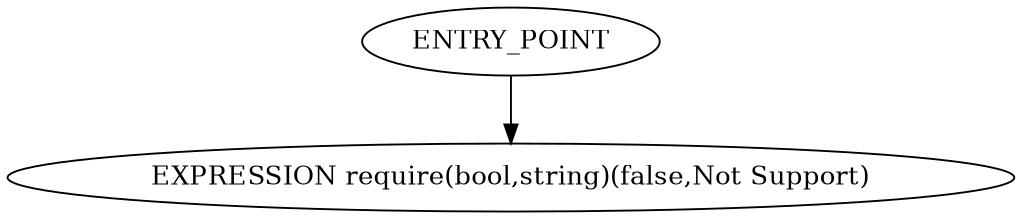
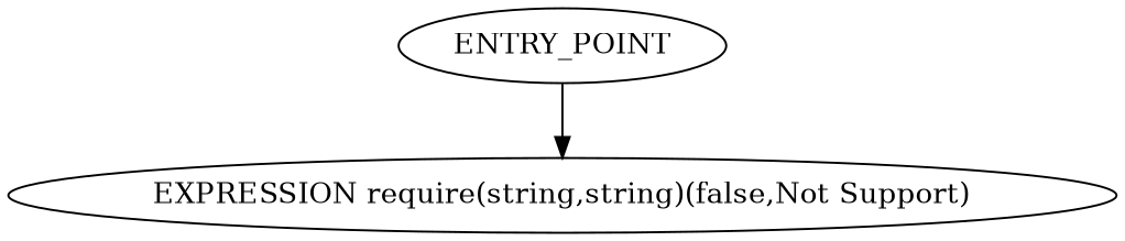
  digraph {
    n1 [label=ENTRY_POINT]
-   n2 [label="EXPRESSION require(bool,string)(false,Not Support)"]
+   n2 [label="EXPRESSION require(string,string)(false,Not Support)"]
    n1 -> n2
  }
